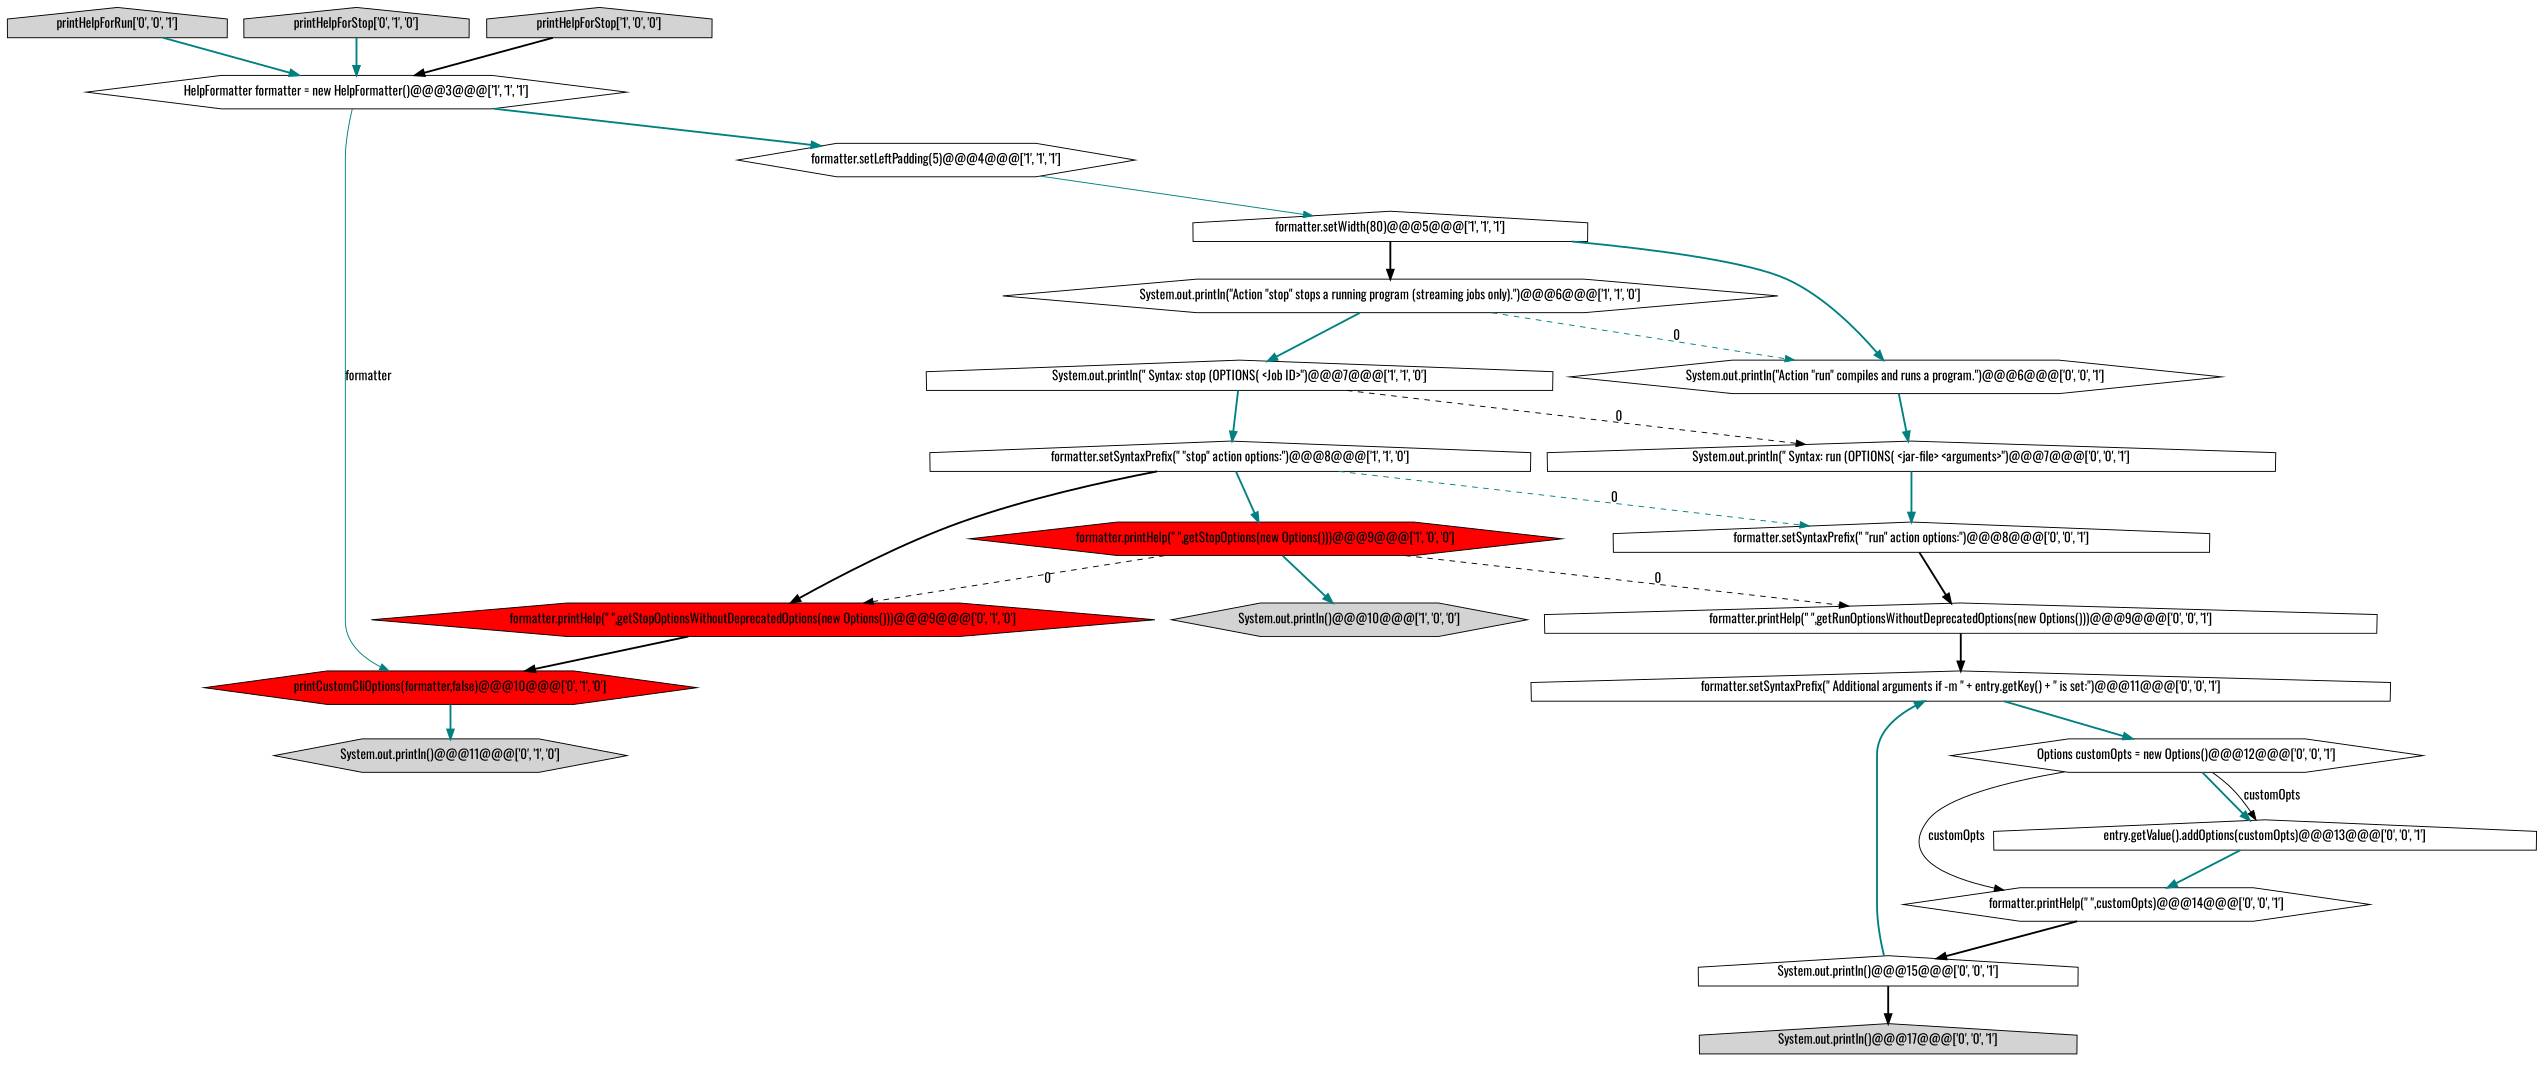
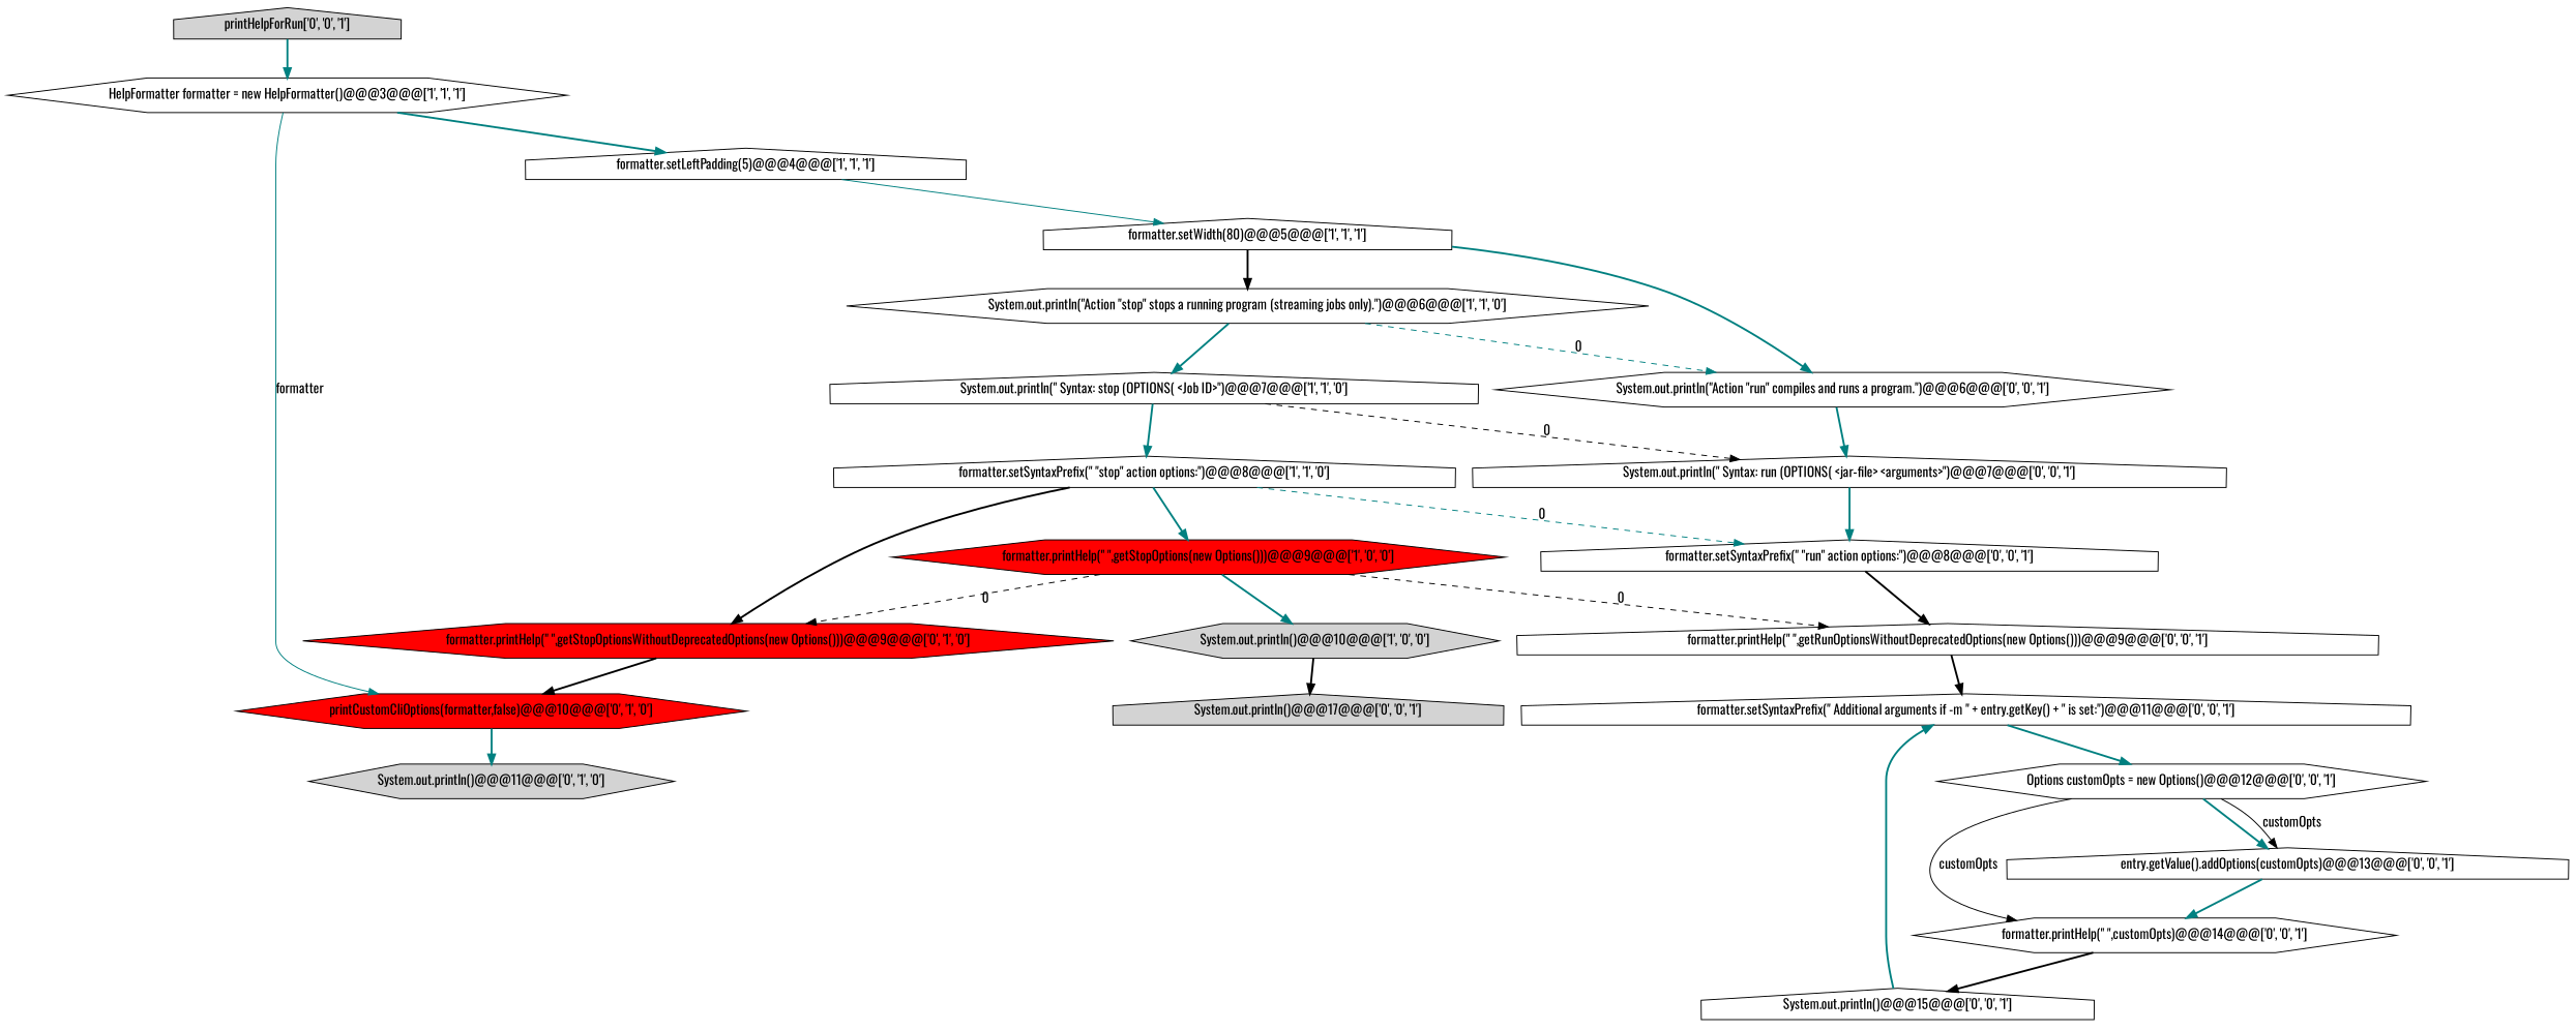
  digraph {
    fontname=Oswald
    node [fillcolor=white fontname=Oswald shape=house style=filled]
    edge [color=teal fontname=Oswald style=bold]
    n1 [fillcolor=lightgray label="printHelpForRun['0', '0', '1']"]
    n2 [label="HelpFormatter formatter = new HelpFormatter()@@@3@@@['1', '1', '1']" shape=hexagon]
    n3 [fillcolor=red label="printCustomCliOptions(formatter,false)@@@10@@@['0', '1', '0']" shape=hexagon]
-   n4 [label="formatter.setLeftPadding(5)@@@4@@@['1', '1', '1']" shape=hexagon]
+   n4 [label="formatter.setLeftPadding(5)@@@4@@@['1', '1', '1']"]
    n5 [fillcolor=lightgray label="System.out.println()@@@11@@@['0', '1', '0']" shape=hexagon]
-   n6 [fillcolor=lightgray label="printHelpForStop['0', '1', '0']"]
-   n7 [fillcolor=lightgray label="printHelpForStop['1', '0', '0']"]
    n8 [fillcolor=red label="formatter.printHelp(\" \",getStopOptionsWithoutDeprecatedOptions(new Options()))@@@9@@@['0', '1', '0']" shape=hexagon]
    n9 [label="formatter.printHelp(\" \",getRunOptionsWithoutDeprecatedOptions(new Options()))@@@9@@@['0', '0', '1']"]
    n10 [label="formatter.setSyntaxPrefix(\" Additional arguments if -m \" + entry.getKey() + \" is set:\")@@@11@@@['0', '0', '1']"]
    n11 [label="Options customOpts = new Options()@@@12@@@['0', '0', '1']" shape=hexagon]
    n12 [label="formatter.printHelp(\" \",customOpts)@@@14@@@['0', '0', '1']" shape=hexagon]
    n13 [label="entry.getValue().addOptions(customOpts)@@@13@@@['0', '0', '1']"]
    n14 [label="System.out.println(\"Action \"run\" compiles and runs a program.\")@@@6@@@['0', '0', '1']" shape=hexagon]
    n15 [label="System.out.println(\" Syntax: run (OPTIONS( <jar-file> <arguments>\")@@@7@@@['0', '0', '1']"]
    n16 [label="formatter.setSyntaxPrefix(\" \"run\" action options:\")@@@8@@@['0', '0', '1']"]
    n17 [label="System.out.println(\"Action \"stop\" stops a running program (streaming jobs only).\")@@@6@@@['1', '1', '0']" shape=hexagon]
    n18 [label="System.out.println(\" Syntax: stop (OPTIONS( <Job ID>\")@@@7@@@['1', '1', '0']"]
    n19 [label="formatter.setSyntaxPrefix(\" \"stop\" action options:\")@@@8@@@['1', '1', '0']"]
    n20 [label="System.out.println()@@@15@@@['0', '0', '1']"]
    n21 [fillcolor=lightgray label="System.out.println()@@@17@@@['0', '0', '1']"]
    n22 [label="formatter.setWidth(80)@@@5@@@['1', '1', '1']"]
    n23 [fillcolor=red label="formatter.printHelp(\" \",getStopOptions(new Options()))@@@9@@@['1', '0', '0']" shape=hexagon]
    n24 [fillcolor=lightgray label="System.out.println()@@@10@@@['1', '0', '0']" shape=hexagon]
    n1 -> n2
    n2 -> n3 [label=formatter style=solid]
    n2 -> n4
    n3 -> n5
    n4 -> n22 [style=solid]
-   n6 -> n2
-   n7 -> n2 [color=black]
    n8 -> n3 [color=black]
    n9 -> n10 [color=black]
    n10 -> n11
    n11 -> n12 [color=black label=customOpts style=solid]
    n11 -> n13
    n11 -> n13 [color=black label=customOpts style=solid]
    n12 -> n20 [color=black]
    n13 -> n12
    n14 -> n15
    n15 -> n16
    n16 -> n9 [color=black]
    n17 -> n14 [label=0 style=dashed]
    n17 -> n18
    n18 -> n15 [color=black label=0 style=dashed]
    n18 -> n19
    n19 -> n8 [color=black]
    n19 -> n16 [label=0 style=dashed]
    n19 -> n23
    n20 -> n10
-   n20 -> n21 [color=black]
+   n24 -> n21 [color=black]
    n22 -> n14
    n22 -> n17 [color=black]
    n23 -> n8 [color=black label=0 style=dashed]
    n23 -> n9 [color=black label=0 style=dashed]
    n23 -> n24
  }
